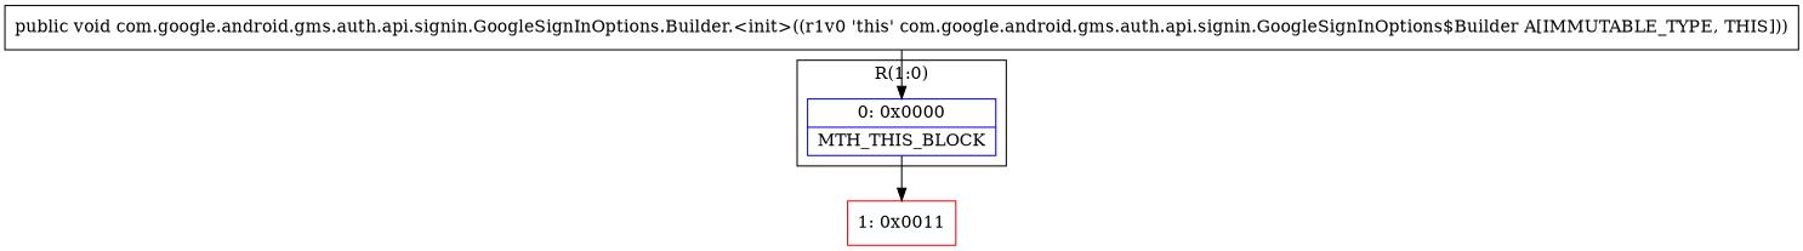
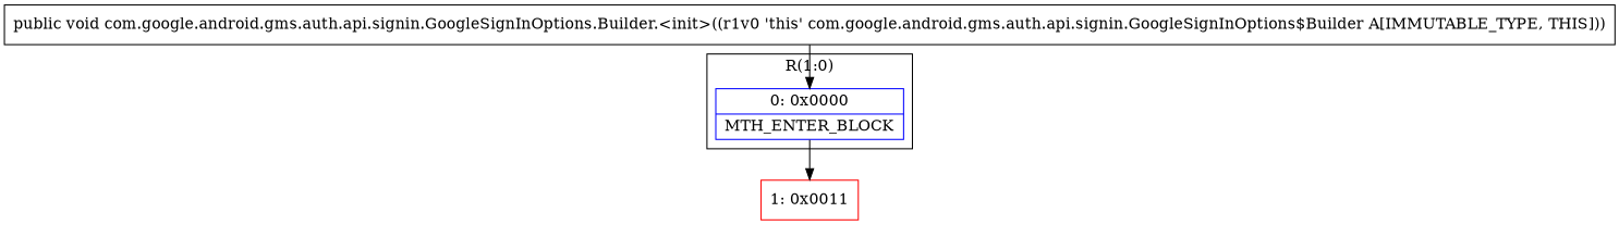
  digraph {
    node [shape=record]
-   n1 [color=blue label="{0\:\ 0x0000|MTH_THIS_BLOCK\l}"]
+   n1 [color=blue label="{0\:\ 0x0000|MTH_ENTER_BLOCK\l}"]
    n2 [color=red label="{1\:\ 0x0011}"]
    n3 [label="{public void com.google.android.gms.auth.api.signin.GoogleSignInOptions.Builder.\<init\>((r1v0 'this' com.google.android.gms.auth.api.signin.GoogleSignInOptions$Builder A[IMMUTABLE_TYPE, THIS])) }"]
    subgraph cluster_1 {
      label="R(1:0)"
      n1
    }
    n1 -> n2
    n3 -> n1
  }
